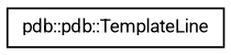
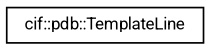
  digraph {
    rankdir=LR
    fontname=Roboto
-   n1 [color=black fillcolor=white fontname=Roboto fontsize=10 height=0.2 label="pdb::pdb::TemplateLine" shape=record style=filled width=0.4]
+   n1 [color=black fillcolor=white fontname=Roboto fontsize=10 height=0.2 label="cif::pdb::TemplateLine" shape=record style=filled width=0.4]
  }
